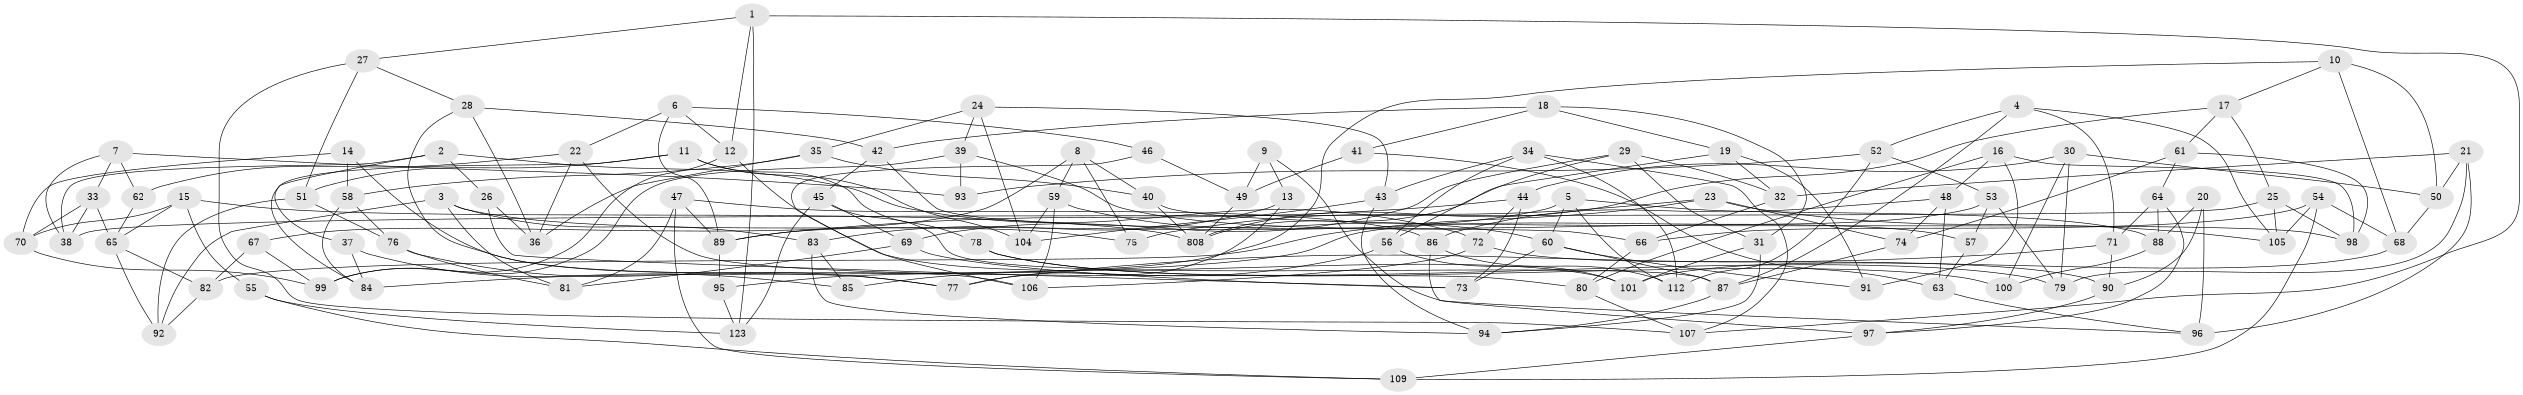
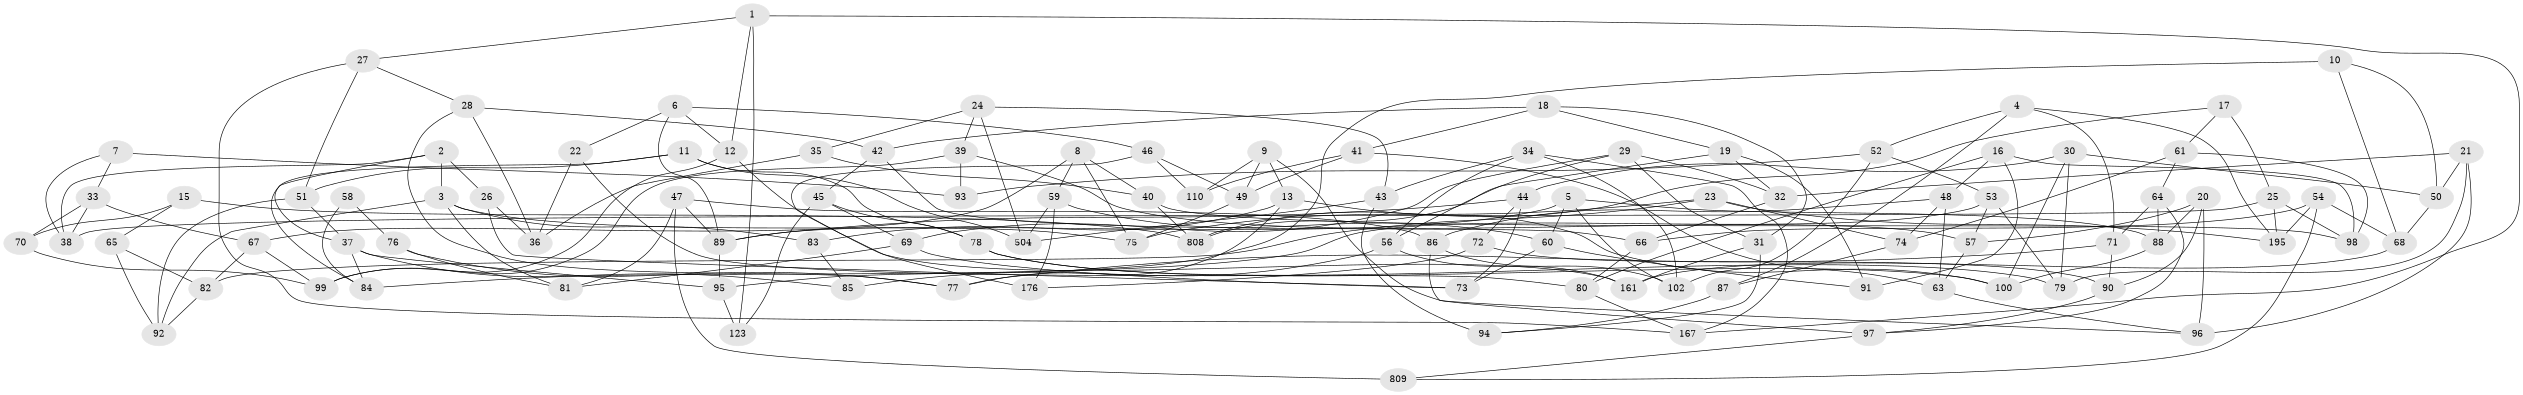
  graph {
    node [color=gray90 style=filled]
    1
    12
    27
    n4 [label=123]
-   107
+   107 [label=167]
    99
-   101
+   101 [label=161]
    51
    28
    2
    26
    37
    38
    72
    36
    73
    95
    84
    85
-   106
+   106 [label=176]
    90
    3
    75
    81
    83
    92
    94
    4
    52
    71
    87
-   105
-   102 [label=112]
+   105 [label=195]
+   102
    93
    53
    77
    5
    60
    88
    89
    91
    100
    6
    22
    46
-   62
    80
    49
+   110
    7
    33
    67
    70
    65
    8
    40
    59
    n58 [label=808]
    98
-   104
+   104 [label=504]
    82
    9
    13
    96
    10
    17
    50
    68
    25
    61
    11
    78
    76
    79
-   14
    58
    15
-   55
-   109
+   109 [label=809]
    16
    48
    74
    63
    86
    64
    18
    19
    31
    41
    42
    32
    66
    45
    20
    57
    97
    21
    23
    24
    35
    39
    43
    29
    56
    69
    30
    44
    34
    47
    54
    1 -- 12
    1 -- 27
    1 -- n4
    1 -- 107
    12 -- 99
    12 -- 101
    27 -- 107
    27 -- 51
    27 -- 28
    51 -- 92
-   51 -- 76
+   51 -- 37
    28 -- 36
    28 -- 77
    28 -- 42
    2 -- 26
    2 -- 37
    2 -- 38
-   2 -- 72
+   2 -- 3
    26 -- 36
    26 -- 73
+   37 -- 95
    37 -- 84
    37 -- 85
    72 -- 106
    72 -- 90
    95 -- n4
    90 -- 97
    3 -- 75
    3 -- 81
    3 -- 83
    3 -- 92
    83 -- 85
-   83 -- 94
    4 -- 52
    4 -- 71
    4 -- 87
    4 -- 105
    52 -- 102
    52 -- 93
    52 -- 53
    71 -- 90
    71 -- 77
    87 -- 94
    53 -- 84
    53 -- 79
    53 -- 57
    5 -- 102
    5 -- 60
    5 -- 88
    5 -- 89
    60 -- 73
-   60 -- 87
    60 -- 91
    88 -- 100
    89 -- 95
    6 -- 12
    6 -- 89
    6 -- 22
    6 -- 46
    22 -- 36
-   22 -- 62
    22 -- 80
    46 -- 106
    46 -- 49
-   62 -- 65
+   46 -- 110
    80 -- 107
-   49 -- n58
+   49 -- 75
    7 -- 38
    7 -- 93
-   7 -- 62
    7 -- 33
    33 -- 38
-   33 -- 65
+   33 -- 67
    33 -- 70
    67 -- 99
    67 -- 82
    70 -- 99
    65 -- 92
    65 -- 82
    8 -- 75
    8 -- 67
    8 -- 40
    8 -- 59
    40 -- n58
    40 -- 98
    59 -- 106
    59 -- 60
    59 -- 104
    82 -- 92
    9 -- 49
+   9 -- 110
    9 -- 13
    9 -- 96
    13 -- 83
    13 -- 77
+   13 -- 100
    10 -- 95
-   10 -- 17
    10 -- 50
    10 -- 68
    17 -- n58
    17 -- 25
    17 -- 61
    50 -- 68
    68 -- 101
    25 -- 38
    25 -- 105
    25 -- 98
    61 -- 98
    61 -- 74
    61 -- 64
    11 -- 51
    11 -- 84
    11 -- 104
    11 -- 78
    78 -- 100
    78 -- 79
    76 -- 81
    76 -- 77
-   14 -- 106
-   14 -- 70
-   14 -- 58
    58 -- 84
    58 -- 76
    15 -- 70
    15 -- 65
    15 -- n58
-   15 -- 55
-   55 -- n4
-   55 -- 109
    16 -- 91
    16 -- 80
    16 -- 98
    16 -- 48
    48 -- 74
    48 -- 63
    48 -- 86
    74 -- 87
    63 -- 96
    86 -- 102
    86 -- 97
    64 -- 71
    64 -- 88
    64 -- 97
    18 -- 19
    18 -- 31
    18 -- 41
    18 -- 42
    19 -- 91
    19 -- n58
    19 -- 32
    31 -- 101
    31 -- 94
    41 -- 49
+   41 -- 110
    41 -- 63
    42 -- 66
    42 -- 45
    32 -- 66
    66 -- 80
    45 -- n4
-   45 -- 87
+   45 -- 78
    45 -- 69
    20 -- 90
    20 -- 88
    20 -- 96
+   20 -- 57
    57 -- 63
    97 -- 109
    21 -- 96
    21 -- 50
    21 -- 79
    21 -- 32
    23 -- 75
    23 -- 105
    23 -- 82
    23 -- 74
    24 -- 104
    24 -- 35
    24 -- 39
    24 -- 43
    35 -- 36
    35 -- 40
-   35 -- 58
    39 -- 99
    39 -- 93
    39 -- 57
    43 -- 94
    43 -- 104
    29 -- 31
    29 -- 32
    29 -- 56
    29 -- 69
    56 -- 101
    56 -- 85
    69 -- 73
    69 -- 81
    30 -- 100
    30 -- 50
    30 -- 79
    30 -- 44
    44 -- 72
    44 -- 73
    44 -- 89
    34 -- 107
    34 -- 102
    34 -- 43
    34 -- 56
    47 -- 81
    47 -- 89
    47 -- 109
    47 -- 86
    54 -- 105
    54 -- 68
    54 -- 109
    54 -- 66
  }
